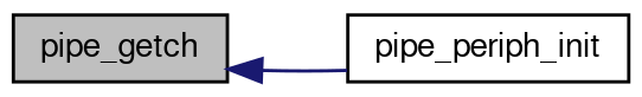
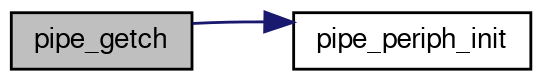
  digraph {
    rankdir=LR
    node [color=black fontname=FreeSans fontsize=10 shape=record style=filled]
    n1 [fillcolor=grey75 fontcolor=black height=0.2 label=pipe_getch width=0.4]
    n2 [fillcolor=white height=0.2 label=pipe_periph_init width=0.4]
-   n1 -> n2 [color=midnightblue dir=back fontname=FreeSans fontsize=10 labelfontname=FreeSans labelfontsize=10 style=solid]
+   n2 -> n1 [color=midnightblue dir=back fontname=FreeSans fontsize=10 labelfontname=FreeSans labelfontsize=10 style=solid]
  }
